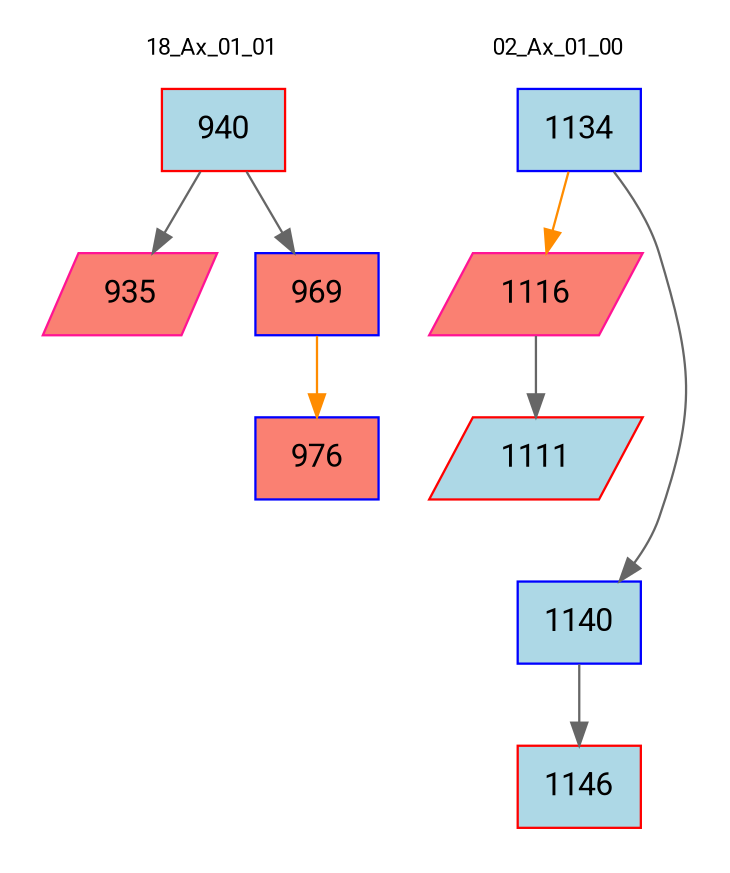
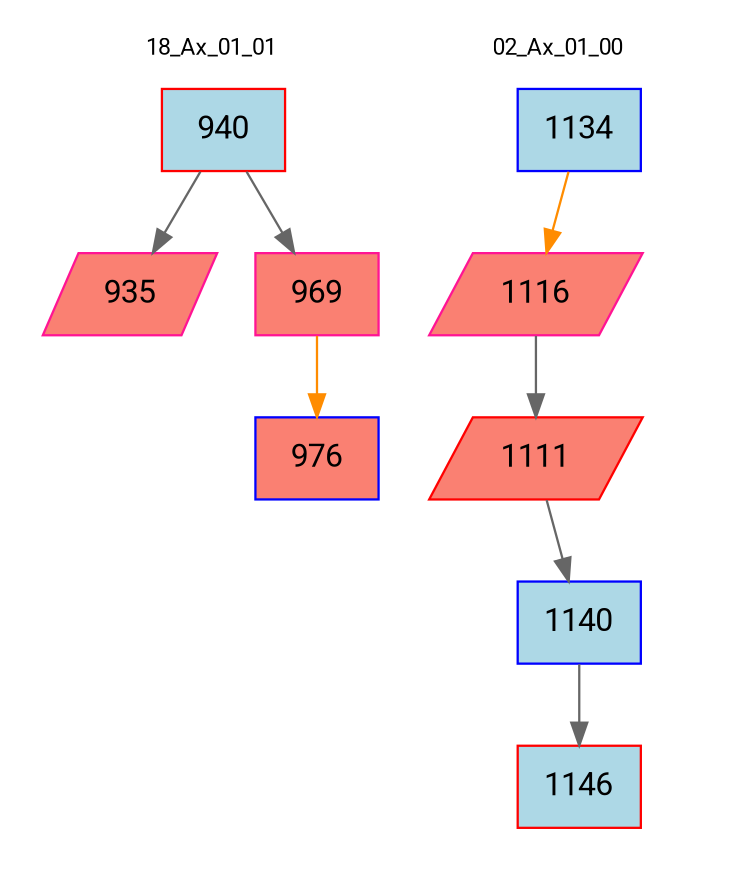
  digraph {
    fontname=Roboto
    node [color=blue fillcolor=lightblue fontname=Roboto shape=box style=filled]
    edge [color=gray40 fontname=Roboto]
    n1 [color=red label=940]
    n2 [color=deeppink fillcolor=salmon label=935 shape=parallelogram]
-   n3 [fillcolor=salmon label=969]
+   n3 [color=deeppink fillcolor=salmon label=969]
    n4 [fillcolor=salmon label=976]
    n5 [label=1134]
    n6 [color=deeppink fillcolor=salmon label=1116 shape=parallelogram]
    n7 [label=1140]
-   n8 [color=red label=1111 shape=parallelogram]
+   n8 [color=red fillcolor=salmon label=1111 shape=parallelogram]
    n9 [color=red label=1146]
    subgraph cluster_1 {
      color=white
      fontsize=10
      label="18_Ax_01_01"
      n1
      n2
      n3
      n4
    }
    subgraph cluster_2 {
      color=white
      fontsize=10
      label="02_Ax_01_00"
      n5
      n6
      n7
      n8
      n9
    }
    n1 -> n2
    n1 -> n3
    n3 -> n4 [color=darkorange]
    n5 -> n6 [color=darkorange]
-   n5 -> n7
+   n8 -> n7
    n6 -> n8
    n7 -> n9
  }
